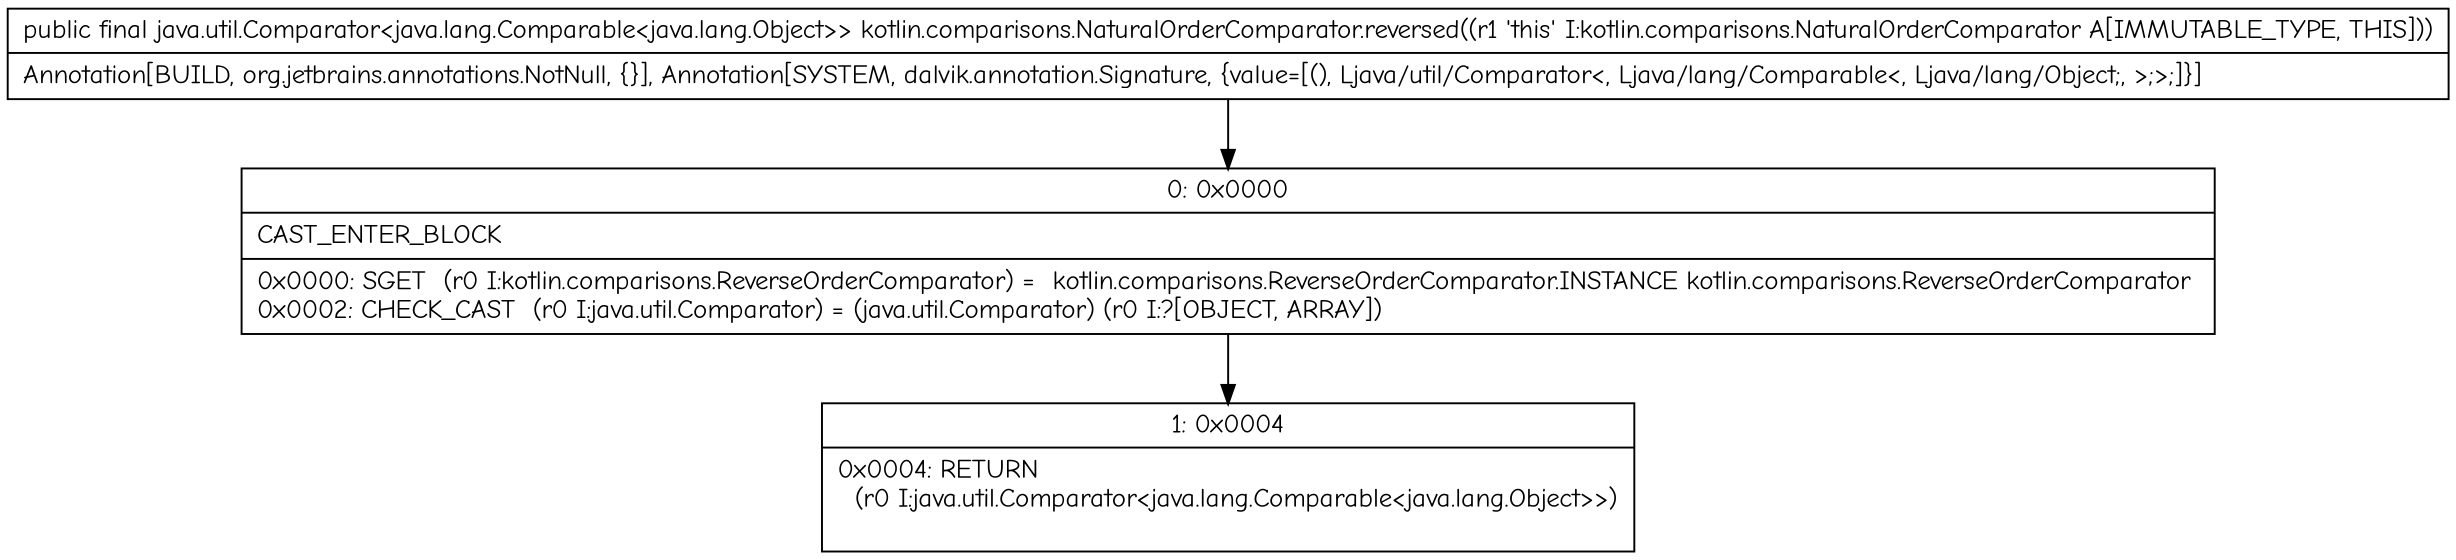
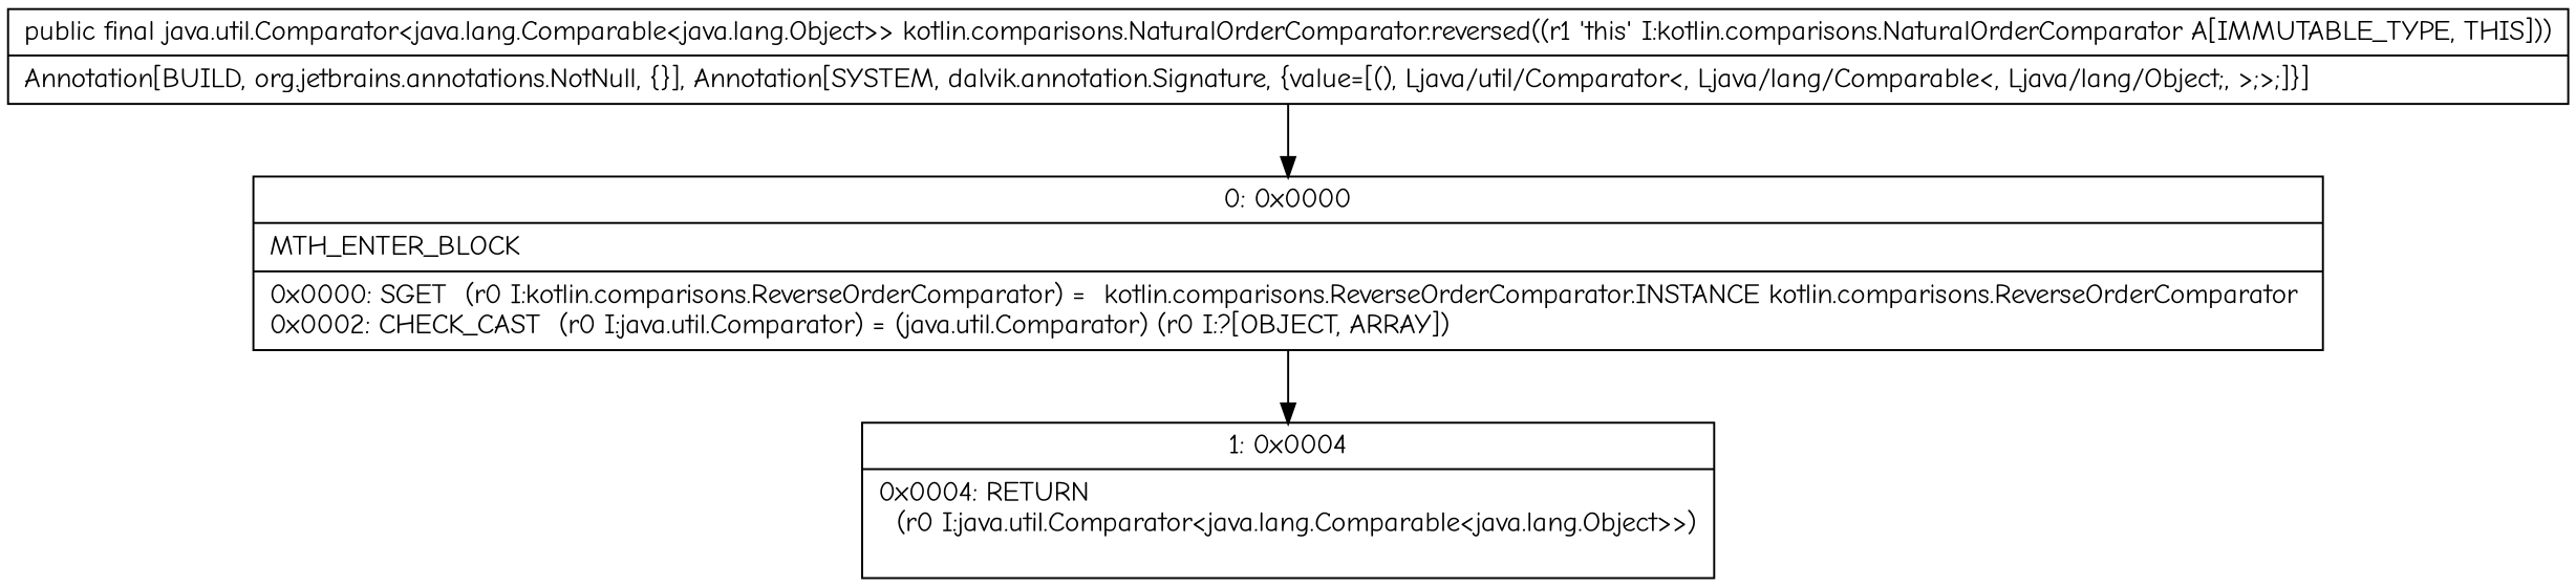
  digraph {
    fontname="Comic Neue"
    node [shape=record fontname="Comic Neue"]
    edge [fontname="Comic Neue"]
-   n1 [label="{0\:\ 0x0000|CAST_ENTER_BLOCK\l|0x0000: SGET  (r0 I:kotlin.comparisons.ReverseOrderComparator) =  kotlin.comparisons.ReverseOrderComparator.INSTANCE kotlin.comparisons.ReverseOrderComparator \l0x0002: CHECK_CAST  (r0 I:java.util.Comparator) = (java.util.Comparator) (r0 I:?[OBJECT, ARRAY]) \l}"]
+   n1 [label="{0\:\ 0x0000|MTH_ENTER_BLOCK\l|0x0000: SGET  (r0 I:kotlin.comparisons.ReverseOrderComparator) =  kotlin.comparisons.ReverseOrderComparator.INSTANCE kotlin.comparisons.ReverseOrderComparator \l0x0002: CHECK_CAST  (r0 I:java.util.Comparator) = (java.util.Comparator) (r0 I:?[OBJECT, ARRAY]) \l}"]
    n2 [label="{1\:\ 0x0004|0x0004: RETURN  \l  (r0 I:java.util.Comparator\<java.lang.Comparable\<java.lang.Object\>\>)\l \l}"]
    n3 [label="{public final java.util.Comparator\<java.lang.Comparable\<java.lang.Object\>\> kotlin.comparisons.NaturalOrderComparator.reversed((r1 'this' I:kotlin.comparisons.NaturalOrderComparator A[IMMUTABLE_TYPE, THIS]))  | Annotation[BUILD, org.jetbrains.annotations.NotNull, \{\}], Annotation[SYSTEM, dalvik.annotation.Signature, \{value=[(), Ljava\/util\/Comparator\<, Ljava\/lang\/Comparable\<, Ljava\/lang\/Object;, \>;\>;]\}]\l}"]
    n1 -> n2
    n3 -> n1
  }
